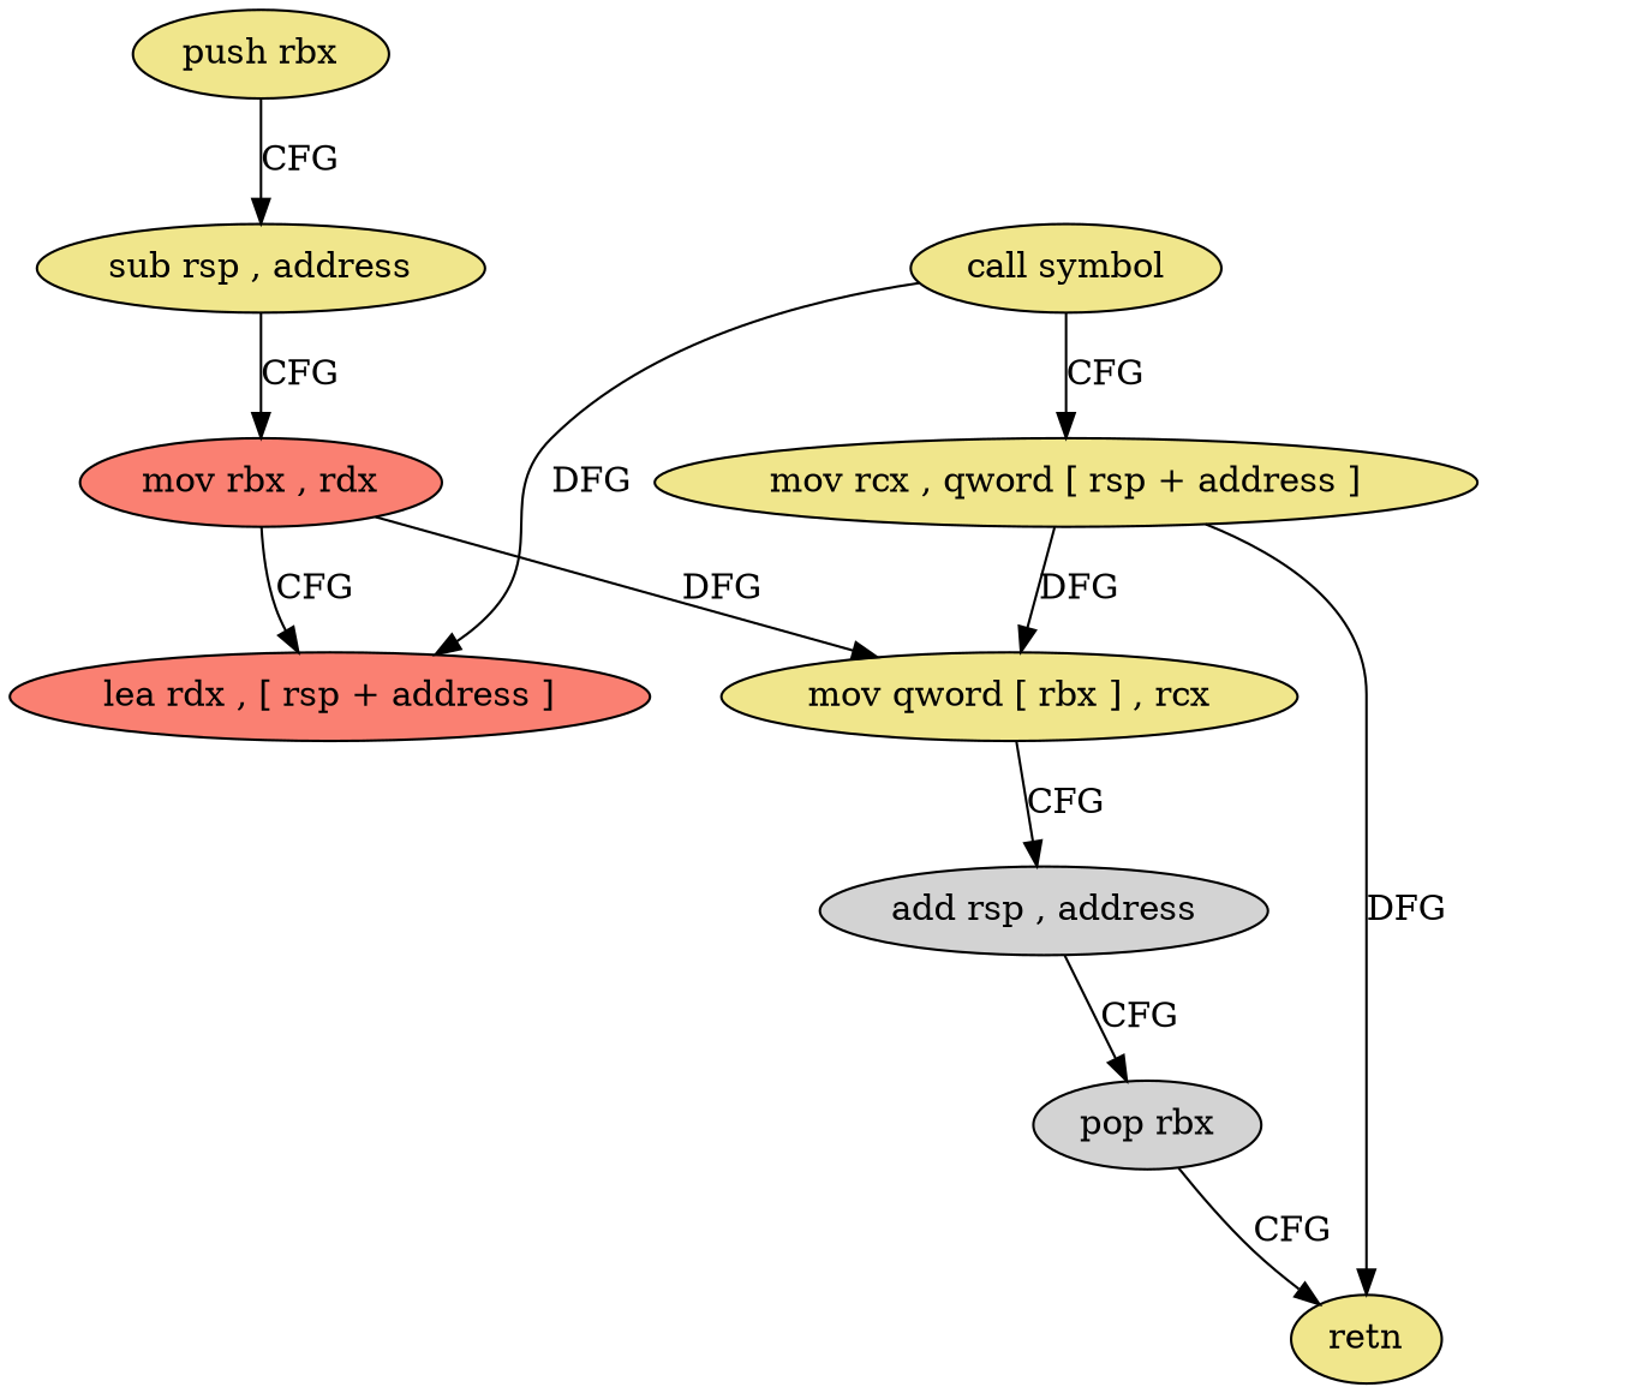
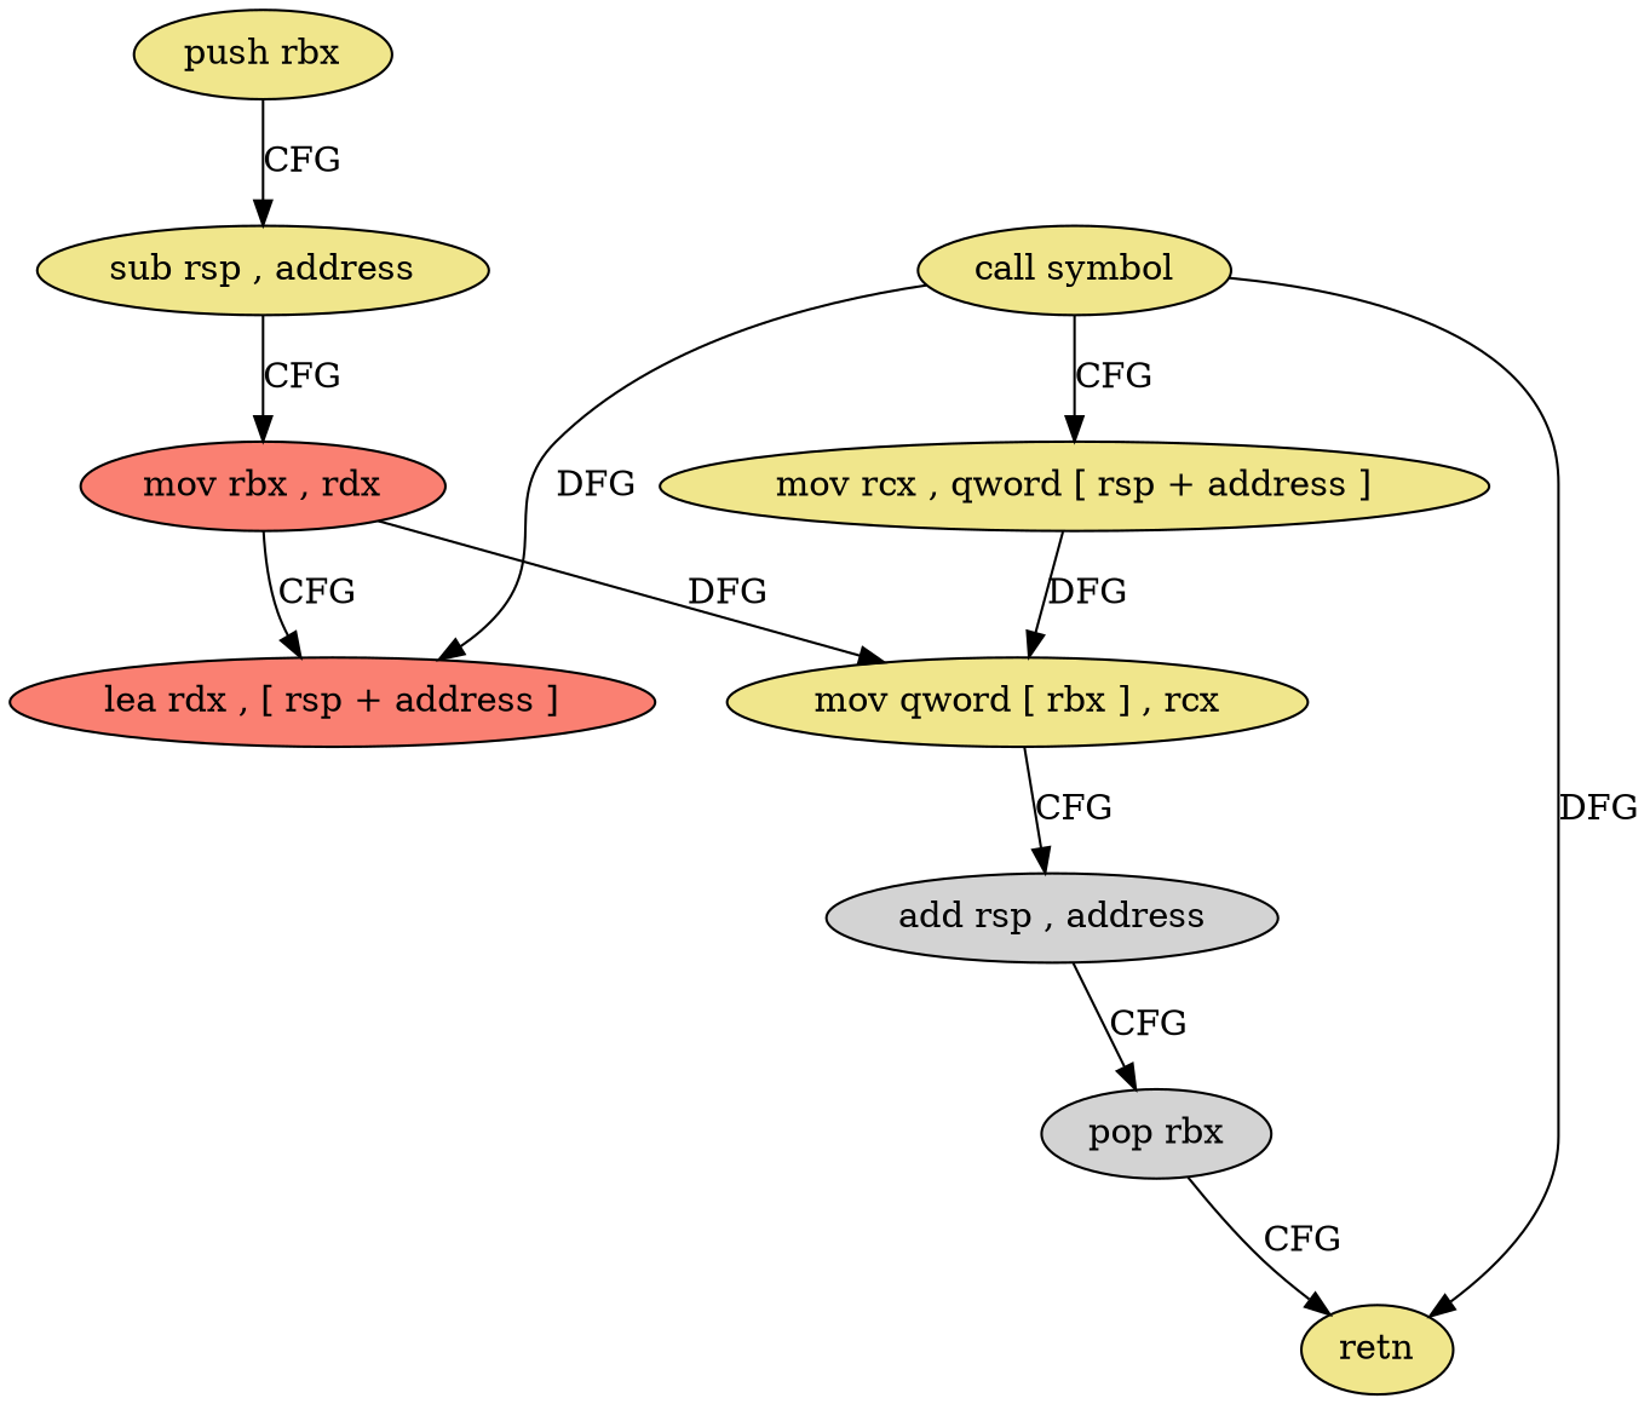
  digraph {
    node [fillcolor=khaki style=filled]
    n1 [label="push rbx"]
    n2 [label="sub rsp , address"]
    n3 [fillcolor=salmon label="mov rbx , rdx"]
    n4 [fillcolor=salmon label="lea rdx , [ rsp + address ]"]
    n5 [label="mov qword [ rbx ] , rcx"]
    n6 [fillcolor=lightgrey label="add rsp , address"]
    n7 [label="call symbol"]
    n8 [label="mov rcx , qword [ rsp + address ]"]
    n9 [label=retn]
    n10 [fillcolor=lightgrey label="pop rbx"]
    n1 -> n2 [label=CFG]
    n2 -> n3 [label=CFG]
    n3 -> n4 [label=CFG]
    n3 -> n5 [label=DFG]
    n5 -> n6 [label=CFG]
    n6 -> n10 [label=CFG]
    n7 -> n4 [label=DFG]
    n7 -> n8 [label=CFG]
-   n8 -> n9 [label=DFG]
+   n7 -> n9 [label=DFG]
    n8 -> n5 [label=DFG]
    n10 -> n9 [label=CFG]
  }
